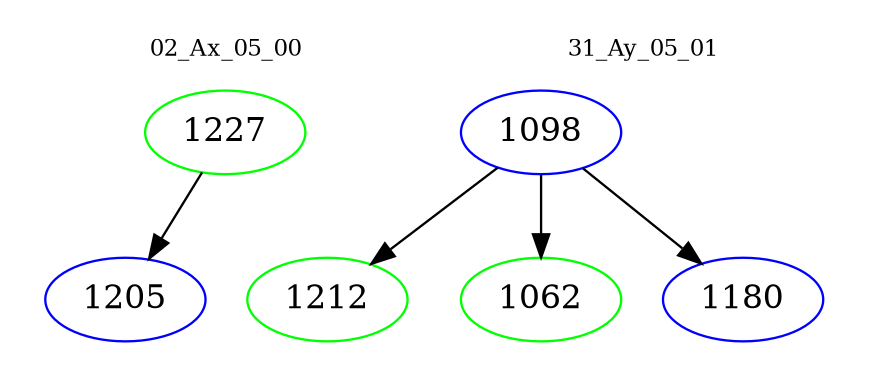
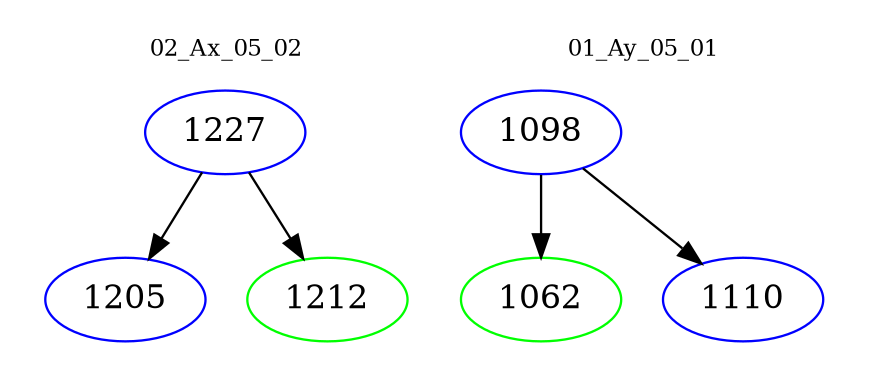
  digraph {
    node [color=green]
    edge [color=black]
-   n1 [label=1227]
+   n1 [color=blue label=1227]
    n2 [label=1212]
    n3 [color=blue label=1205]
    n4 [color=blue label=1098]
    n5 [label=1062]
-   n6 [color=blue label=1180]
+   n6 [color=blue label=1110]
    subgraph cluster_1 {
      color=white
      fontsize=10
-     label="02_Ax_05_00"
+     label="02_Ax_05_02"
      n1
      n2
      n3
    }
    subgraph cluster_2 {
      color=white
      fontsize=10
-     label="31_Ay_05_01"
+     label="01_Ay_05_01"
      n4
      n5
      n6
    }
-   n4 -> n2
+   n1 -> n2
    n1 -> n3
    n4 -> n5
    n4 -> n6
  }
